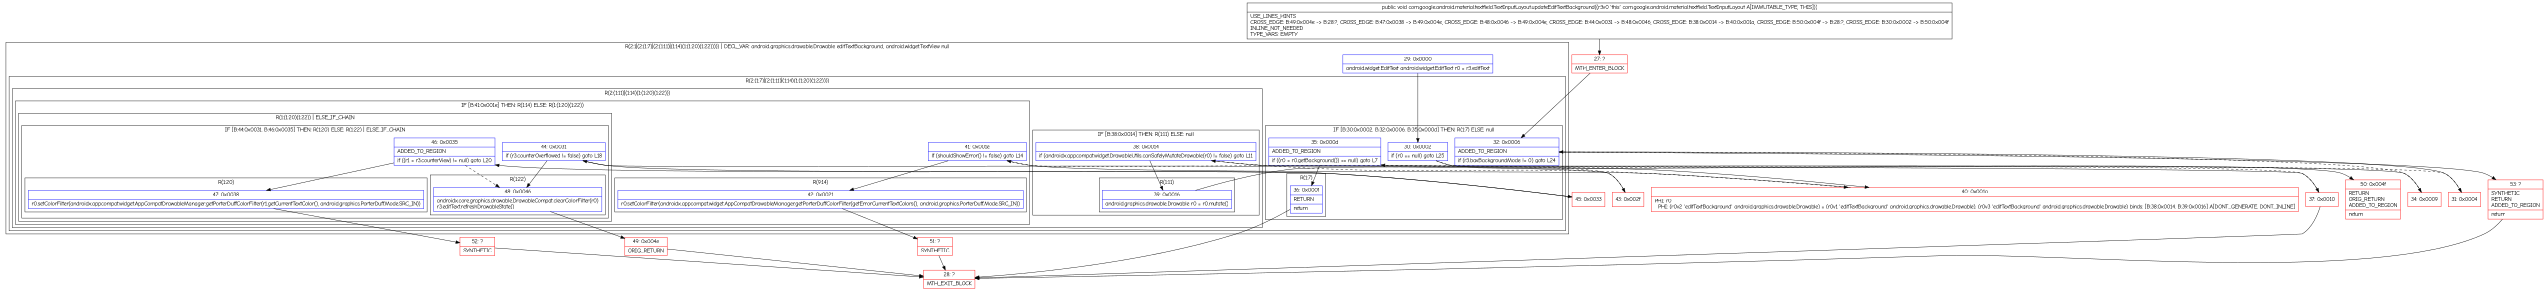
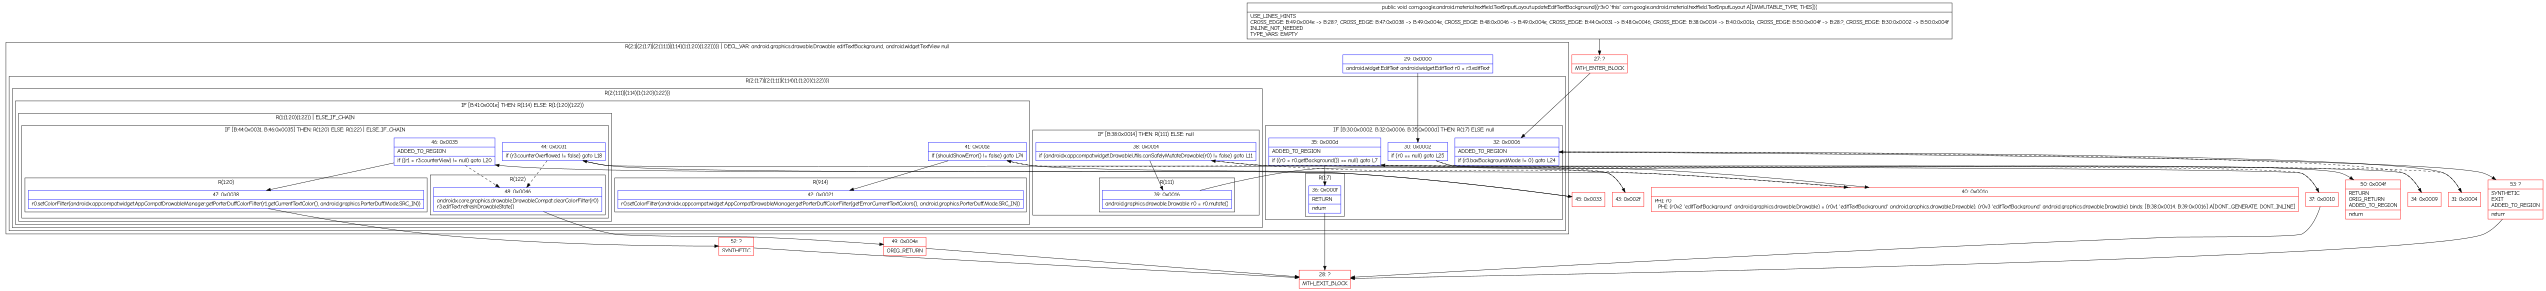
  digraph {
    fontname="Comic Neue"
    node [color=blue fontname="Comic Neue" shape=record]
    edge [fontname="Comic Neue"]
    n1 [label="{36\:\ 0x000f|RETURN\l|return\l}"]
    n2 [label="{30\:\ 0x0002|if (r0 == null) goto L25\l}"]
    n3 [label="{32\:\ 0x0006|ADDED_TO_REGION\l|if (r3.boxBackgroundMode != 0) goto L24\l}"]
    n4 [label="{35\:\ 0x000d|ADDED_TO_REGION\l|if ((r0 = r0.getBackground()) == null) goto L7\l}"]
    n5 [label="{39\:\ 0x0016|android.graphics.drawable.Drawable r0 = r0.mutate()\l}"]
    n6 [label="{38\:\ 0x0014|if (androidx.appcompat.widget.DrawableUtils.canSafelyMutateDrawable(r0) != false) goto L11\l}"]
    n7 [label="{42\:\ 0x0021|r0.setColorFilter(androidx.appcompat.widget.AppCompatDrawableManager.getPorterDuffColorFilter(getErrorCurrentTextColors(), android.graphics.PorterDuff.Mode.SRC_IN))\l}"]
    n8 [label="{47\:\ 0x0038|r0.setColorFilter(androidx.appcompat.widget.AppCompatDrawableManager.getPorterDuffColorFilter(r1.getCurrentTextColor(), android.graphics.PorterDuff.Mode.SRC_IN))\l}"]
    n9 [label="{48\:\ 0x0046|androidx.core.graphics.drawable.DrawableCompat.clearColorFilter(r0)\lr3.editText.refreshDrawableState()\l}"]
    n10 [label="{44\:\ 0x0031|if (r3.counterOverflowed != false) goto L18\l}"]
    n11 [label="{46\:\ 0x0035|ADDED_TO_REGION\l|if ((r1 = r3.counterView) != null) goto L20\l}"]
-   n12 [label="{41\:\ 0x001e|if (shouldShowError() != false) goto L14\l}"]
+   n12 [label="{41\:\ 0x001e|if (shouldShowError() != false) goto L74\l}"]
    n13 [label="{29\:\ 0x0000|android.widget.EditText android.widget.EditText r0 = r3.editText\l}"]
    n14 [color=red label="{28\:\ ?|MTH_EXIT_BLOCK\l}"]
    n15 [color=red label="{31\:\ 0x0004}"]
    n16 [color=red label="{50\:\ 0x004f|RETURN\lORIG_RETURN\lADDED_TO_REGION\l|return\l}"]
    n17 [color=red label="{34\:\ 0x0009}"]
-   n18 [color=red label="{53\:\ ?|SYNTHETIC\lRETURN\lADDED_TO_REGION\l|return\l}"]
+   n18 [color=red label="{53\:\ ?|SYNTHETIC\lEXIT\lADDED_TO_REGION\l|return\l}"]
    n19 [color=red label="{37\:\ 0x0010}"]
    n20 [color=red label="{40\:\ 0x001a|PHI: r0 \l  PHI: (r0v2 'editTextBackground' android.graphics.drawable.Drawable) = (r0v1 'editTextBackground' android.graphics.drawable.Drawable), (r0v3 'editTextBackground' android.graphics.drawable.Drawable) binds: [B:38:0x0014, B:39:0x0016] A[DONT_GENERATE, DONT_INLINE]\l}"]
-   n21 [color=red label="{51\:\ ?|SYNTHETIC\l}"]
    n22 [color=red label="{52\:\ ?|SYNTHETIC\l}"]
    n23 [color=red label="{49\:\ 0x004e|ORIG_RETURN\l}"]
    n24 [color=red label="{45\:\ 0x0033}"]
    n25 [color=red label="{43\:\ 0x002f}"]
    n26 [color=red label="{27\:\ ?|MTH_ENTER_BLOCK\l}"]
    n27 [label="{public void com.google.android.material.textfield.TextInputLayout.updateEditTextBackground((r3v0 'this' com.google.android.material.textfield.TextInputLayout A[IMMUTABLE_TYPE, THIS]))  | USE_LINES_HINTS\lCROSS_EDGE: B:49:0x004e \-\> B:28:?, CROSS_EDGE: B:47:0x0038 \-\> B:49:0x004e, CROSS_EDGE: B:48:0x0046 \-\> B:49:0x004e, CROSS_EDGE: B:44:0x0031 \-\> B:48:0x0046, CROSS_EDGE: B:38:0x0014 \-\> B:40:0x001a, CROSS_EDGE: B:50:0x004f \-\> B:28:?, CROSS_EDGE: B:30:0x0002 \-\> B:50:0x004f\lINLINE_NOT_NEEDED\lTYPE_VARS: EMPTY\l}" color=""]
    subgraph cluster_1 {
      label="R(2:1|(2:(1:7)|(2:(1:11)|(1:14)(1:(1:20)(1:22))))) | DECL_VAR: android.graphics.drawable.Drawable editTextBackground, android.widget.TextView null\l"
      n13
      subgraph cluster_2 {
        label="R(2:(1:7)|(2:(1:11)|(1:14)(1:(1:20)(1:22))))"
        subgraph cluster_3 {
          label="IF [B:30:0x0002, B:32:0x0006, B:35:0x000d] THEN: R(1:7) ELSE: null"
          n2
          n3
          n4
          subgraph cluster_4 {
            label="R(1:7)"
            n1
          }
        }
        subgraph cluster_5 {
          label="R(2:(1:11)|(1:14)(1:(1:20)(1:22)))"
          subgraph cluster_6 {
            label="IF [B:38:0x0014] THEN: R(1:11) ELSE: null"
            n6
            subgraph cluster_7 {
              label="R(1:11)"
              n5
            }
          }
          subgraph cluster_8 {
            label="IF [B:41:0x001e] THEN: R(1:14) ELSE: R(1:(1:20)(1:22))"
            n12
            subgraph cluster_9 {
              label="R(9:14)"
              n7
            }
            subgraph cluster_10 {
              label="R(1:(1:20)(1:22)) | ELSE_IF_CHAIN\l"
              subgraph cluster_11 {
                label="IF [B:44:0x0031, B:46:0x0035] THEN: R(1:20) ELSE: R(1:22) | ELSE_IF_CHAIN\l"
                n10
                n11
                subgraph cluster_12 {
                  label="R(1:20)"
                  n8
                }
                subgraph cluster_13 {
                  label="R(1:22)"
                  n9
                }
              }
            }
          }
        }
      }
    }
    n1 -> n14
    n2 -> n15 [style=dashed]
    n2 -> n16
    n3 -> n17 [style=dashed]
    n3 -> n18
    n4 -> n1
    n4 -> n19 [style=dashed]
    n5 -> n20
    n6 -> n5
    n6 -> n20 [style=dashed]
-   n7 -> n21
    n8 -> n22
    n9 -> n23
-   n10 -> n9 [style=solid]
+   n10 -> n9 [style=dashed]
    n10 -> n24
    n11 -> n8
    n11 -> n9 [style=dashed]
    n12 -> n7
    n12 -> n25 [style=dashed]
    n13 -> n2
    n15 -> n3
    n17 -> n4
    n18 -> n14
    n19 -> n6
    n19 -> n14
    n20 -> n12
-   n21 -> n14
    n22 -> n14
    n23 -> n14
    n24 -> n11
    n25 -> n10
    n26 -> n3
    n27 -> n26
  }
